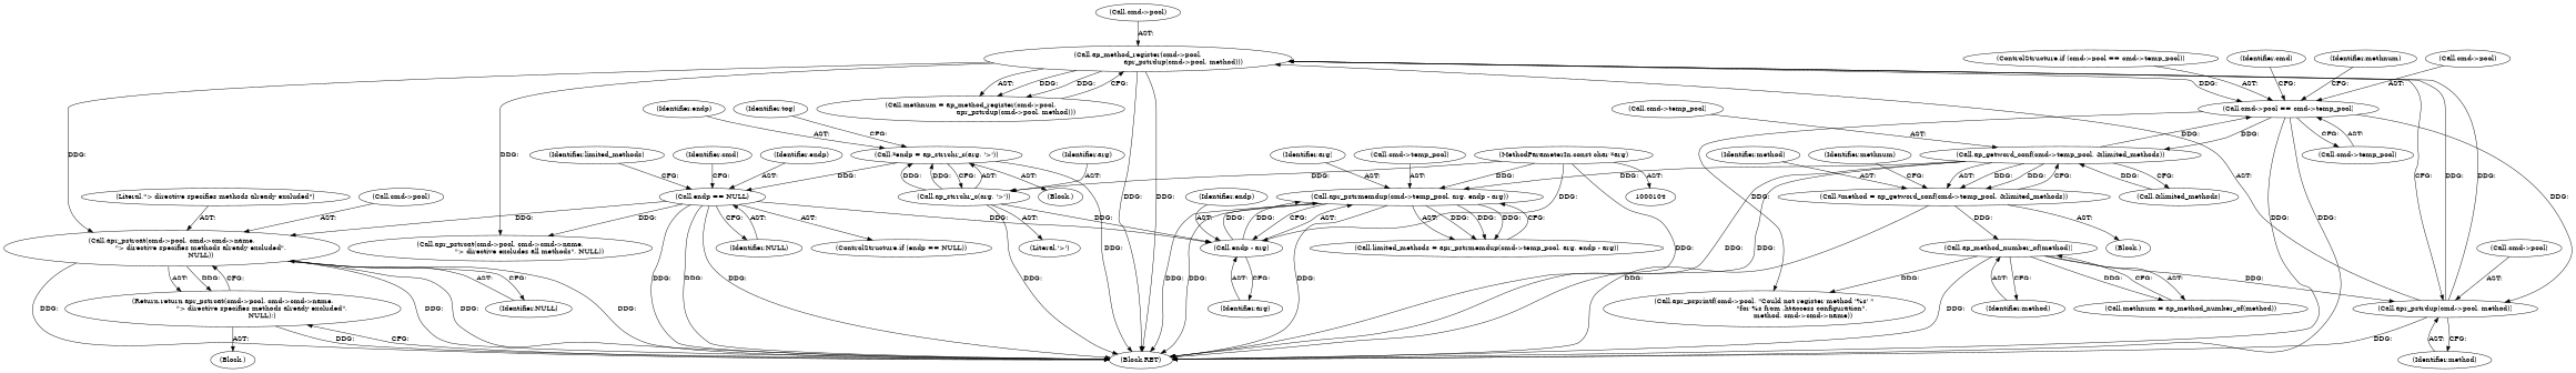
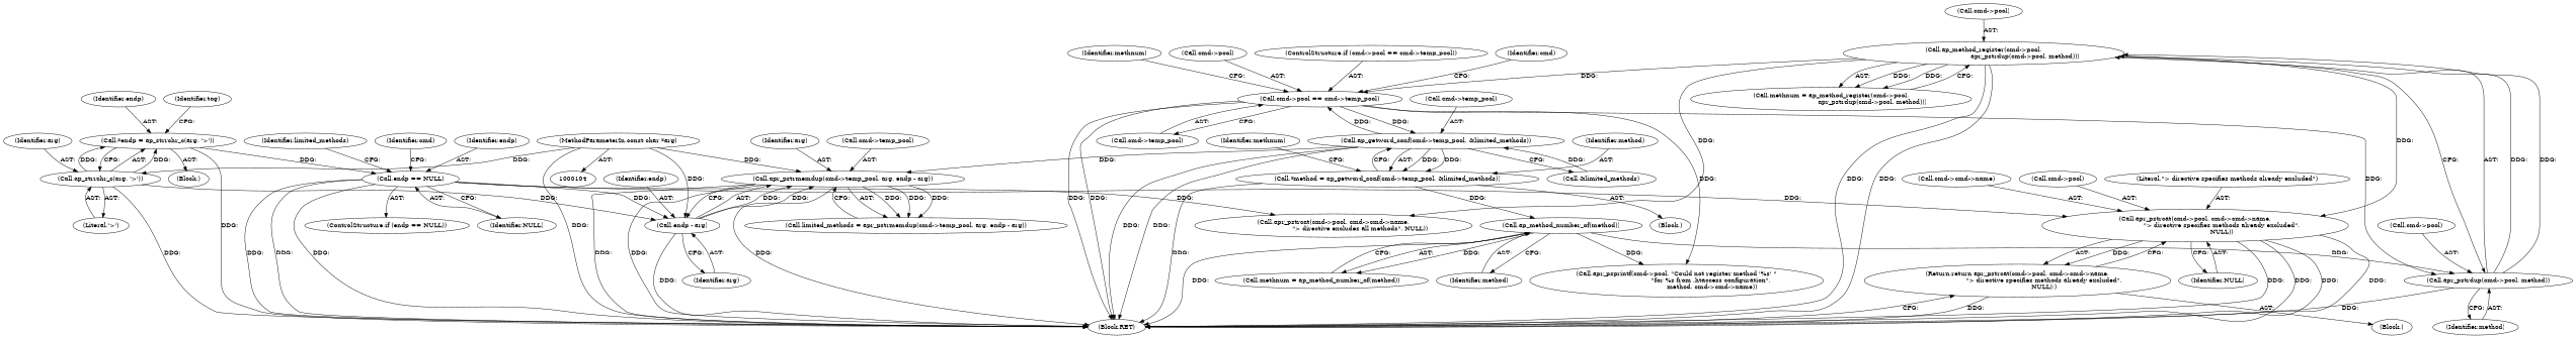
  digraph {
    n1 [label="(Call,apr_pstrcat(cmd->pool, cmd->cmd->name,\n                           \"> directive specifies methods already excluded\",\n                           NULL))"]
    n2 [label="(Return,return apr_pstrcat(cmd->pool, cmd->cmd->name,\n                           \"> directive specifies methods already excluded\",\n                           NULL);)"]
    n3 [label="(Block,RET)"]
    n4 [label="(Identifier,NULL)"]
    n5 [label="(Block,)"]
    n6 [label="(Call,ap_method_register(cmd->pool,\n                                          apr_pstrdup(cmd->pool, method)))"]
    n7 [label="(Call,apr_pstrdup(cmd->pool, method))"]
    n8 [label="(Call,cmd->pool == cmd->temp_pool)"]
    n9 [label="(Call,methnum = ap_method_register(cmd->pool,\n                                          apr_pstrdup(cmd->pool, method)))"]
    n10 [label="(Call,apr_pstrcat(cmd->pool, cmd->cmd->name,\n                           \"> directive excludes all methods\", NULL))"]
    n11 [label="(Identifier,method)"]
    n12 [label="(Call,ap_getword_conf(cmd->temp_pool, &limited_methods))"]
    n13 [label="(Call,cmd->temp_pool)"]
    n14 [label="(Call,apr_psprintf(cmd->pool, \"Could not register method '%s' \"\n                                   \"for %s from .htaccess configuration\",\n                                    method, cmd->cmd->name))"]
    n15 [label="(Call,*method = ap_getword_conf(cmd->temp_pool, &limited_methods))"]
    n16 [label="(Call,&limited_methods)"]
    n17 [label="(Call,apr_pstrmemdup(cmd->temp_pool, arg, endp - arg))"]
    n18 [label="(ControlStructure,if (cmd->pool == cmd->temp_pool))"]
    n19 [label="(Call,ap_method_number_of(method))"]
    n20 [label="(Block,)"]
    n21 [label="(Call,endp - arg)"]
    n22 [label="(Call,limited_methods = apr_pstrmemdup(cmd->temp_pool, arg, endp - arg))"]
    n23 [label="(Identifier,arg)"]
    n24 [label="(Call,endp == NULL)"]
    n25 [label="(Identifier,NULL)"]
    n26 [label="(ControlStructure,if (endp == NULL))"]
    n27 [label="(Call,*endp = ap_strrchr_c(arg, '>'))"]
    n28 [label="(Call,ap_strrchr_c(arg, '>'))"]
    n29 [label="(Block,)"]
    n30 [label="(Literal,'>')"]
    n31 [label="(MethodParameterIn,const char *arg)"]
    1000104
    n33 [label="(Call,methnum = ap_method_number_of(method))"]
    n34 [label="(Identifier,method)"]
    n35 [label="(Call,cmd->temp_pool)"]
    n36 [label="(Identifier,methnum)"]
    n37 [label="(Call,cmd->temp_pool)"]
    n38 [label="(Identifier,tog)"]
    n39 [label="(Identifier,arg)"]
    n40 [label="(Identifier,endp)"]
    n41 [label="(Identifier,endp)"]
    n42 [label="(Call,cmd->pool)"]
    n43 [label="(Identifier,arg)"]
    n44 [label="(Identifier,cmd)"]
    n45 [label="(Call,cmd->pool)"]
    n46 [label="(Literal,\"> directive specifies methods already excluded\")"]
    n47 [label="(Identifier,limited_methods)"]
    n48 [label="(Call,cmd->pool)"]
    n49 [label="(Identifier,endp)"]
    n50 [label="(Identifier,methnum)"]
    n51 [label="(Call,cmd->pool)"]
    n52 [label="(Identifier,cmd)"]
+   n53 [label="(Call,cmd->cmd->name)"]
    n54 [label="(Identifier,method)"]
    n1 -> n2 [label="AST: "]
    n1 -> n2 [label="DDG: "]
    n1 -> n3 [label="DDG: "]
    n1 -> n3 [label="DDG: "]
    n1 -> n3 [label="DDG: "]
    n1 -> n3 [label="DDG: "]
    n1 -> n4 [label="CFG: "]
    n2 -> n1 [label="CFG: "]
    n2 -> n3 [label="DDG: "]
    n2 -> n5 [label="AST: "]
    n3 -> n2 [label="CFG: "]
    n4 -> n1 [label="AST: "]
    n6 -> n1 [label="DDG: "]
    n6 -> n3 [label="DDG: "]
    n6 -> n3 [label="DDG: "]
    n6 -> n7 [label="CFG: "]
    n6 -> n8 [label="DDG: "]
    n6 -> n9 [label="AST: "]
    n6 -> n9 [label="DDG: "]
    n6 -> n9 [label="DDG: "]
    n6 -> n10 [label="DDG: "]
    n7 -> n3 [label="DDG: "]
    n7 -> n6 [label="AST: "]
    n7 -> n6 [label="DDG: "]
    n7 -> n6 [label="DDG: "]
    n7 -> n11 [label="CFG: "]
    n8 -> n3 [label="DDG: "]
    n8 -> n3 [label="DDG: "]
    n8 -> n7 [label="DDG: "]
    n8 -> n12 [label="DDG: "]
    n8 -> n13 [label="CFG: "]
    n8 -> n14 [label="DDG: "]
    n9 -> n6 [label="CFG: "]
    n11 -> n7 [label="AST: "]
    n12 -> n3 [label="DDG: "]
    n12 -> n3 [label="DDG: "]
    n12 -> n8 [label="DDG: "]
    n12 -> n15 [label="AST: "]
    n12 -> n15 [label="DDG: "]
    n12 -> n15 [label="DDG: "]
    n12 -> n16 [label="CFG: "]
    n12 -> n17 [label="DDG: "]
    n13 -> n8 [label="AST: "]
    n15 -> n3 [label="DDG: "]
    n15 -> n12 [label="CFG: "]
    n15 -> n19 [label="DDG: "]
    n15 -> n20 [label="AST: "]
    n16 -> n12 [label="DDG: "]
    n17 -> n3 [label="DDG: "]
    n17 -> n3 [label="DDG: "]
    n17 -> n3 [label="DDG: "]
    n17 -> n21 [label="CFG: "]
    n17 -> n22 [label="AST: "]
    n17 -> n22 [label="DDG: "]
    n17 -> n22 [label="DDG: "]
    n17 -> n22 [label="DDG: "]
    n18 -> n8 [label="AST: "]
    n19 -> n3 [label="DDG: "]
    n19 -> n7 [label="DDG: "]
    n19 -> n14 [label="DDG: "]
    n19 -> n33 [label="AST: "]
    n19 -> n33 [label="DDG: "]
    n19 -> n34 [label="CFG: "]
+   n21 -> n3 [label="DDG: "]
    n21 -> n17 [label="AST: "]
    n21 -> n17 [label="DDG: "]
    n21 -> n17 [label="DDG: "]
    n21 -> n23 [label="CFG: "]
    n22 -> n17 [label="CFG: "]
    n23 -> n21 [label="AST: "]
    n24 -> n1 [label="DDG: "]
    n24 -> n3 [label="DDG: "]
    n24 -> n3 [label="DDG: "]
    n24 -> n3 [label="DDG: "]
    n24 -> n10 [label="DDG: "]
    n24 -> n21 [label="DDG: "]
    n24 -> n25 [label="CFG: "]
    n24 -> n26 [label="AST: "]
    n25 -> n24 [label="AST: "]
    n27 -> n3 [label="DDG: "]
    n27 -> n24 [label="DDG: "]
    n27 -> n28 [label="CFG: "]
    n27 -> n29 [label="AST: "]
    n28 -> n3 [label="DDG: "]
    n28 -> n21 [label="DDG: "]
    n28 -> n27 [label="AST: "]
    n28 -> n27 [label="DDG: "]
    n28 -> n27 [label="DDG: "]
    n28 -> n30 [label="AST: "]
+   n30 -> n28 [label="AST: "]
    n31 -> n3 [label="DDG: "]
    n31 -> n17 [label="DDG: "]
    n31 -> n21 [label="DDG: "]
    n31 -> n28 [label="DDG: "]
    n31 -> 1000104 [label="AST: "]
    n33 -> n19 [label="CFG: "]
    n34 -> n19 [label="AST: "]
    n35 -> n17 [label="AST: "]
    n36 -> n15 [label="CFG: "]
    n37 -> n12 [label="AST: "]
    n38 -> n27 [label="CFG: "]
    n39 -> n28 [label="AST: "]
    n40 -> n27 [label="AST: "]
    n41 -> n24 [label="AST: "]
    n42 -> n1 [label="AST: "]
    n43 -> n17 [label="AST: "]
    n44 -> n8 [label="CFG: "]
    n45 -> n7 [label="AST: "]
    n46 -> n1 [label="AST: "]
    n47 -> n24 [label="CFG: "]
    n48 -> n6 [label="AST: "]
    n49 -> n21 [label="AST: "]
    n50 -> n8 [label="CFG: "]
    n51 -> n8 [label="AST: "]
    n52 -> n24 [label="CFG: "]
+   n53 -> n1 [label="AST: "]
    n54 -> n15 [label="AST: "]
  }
